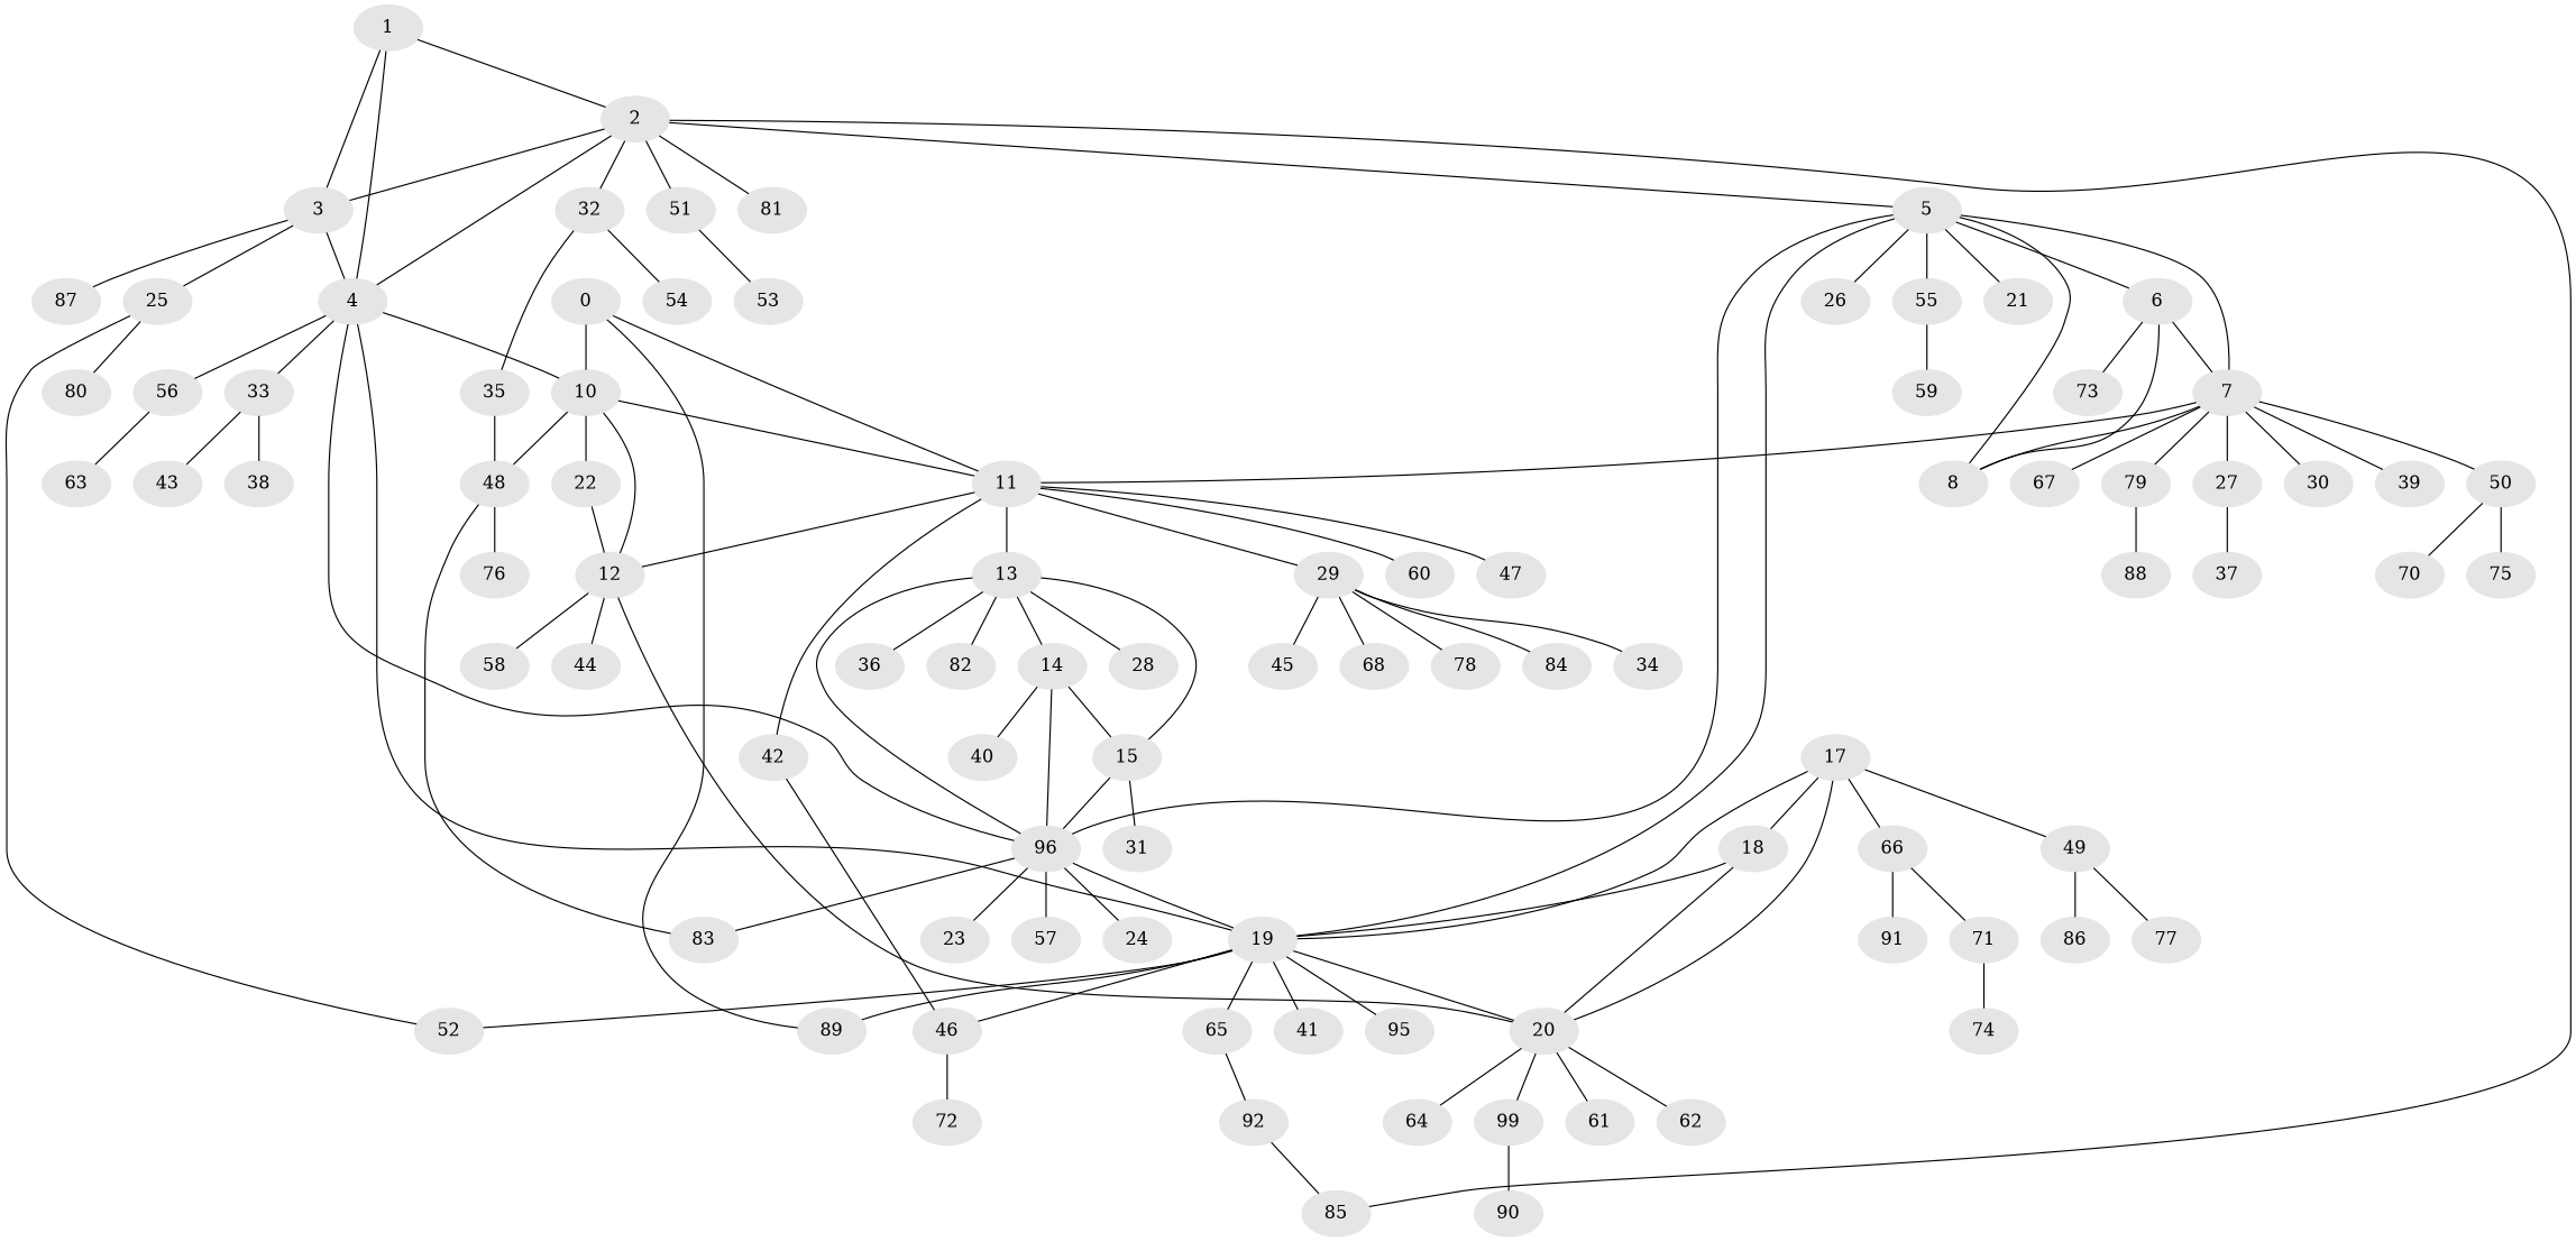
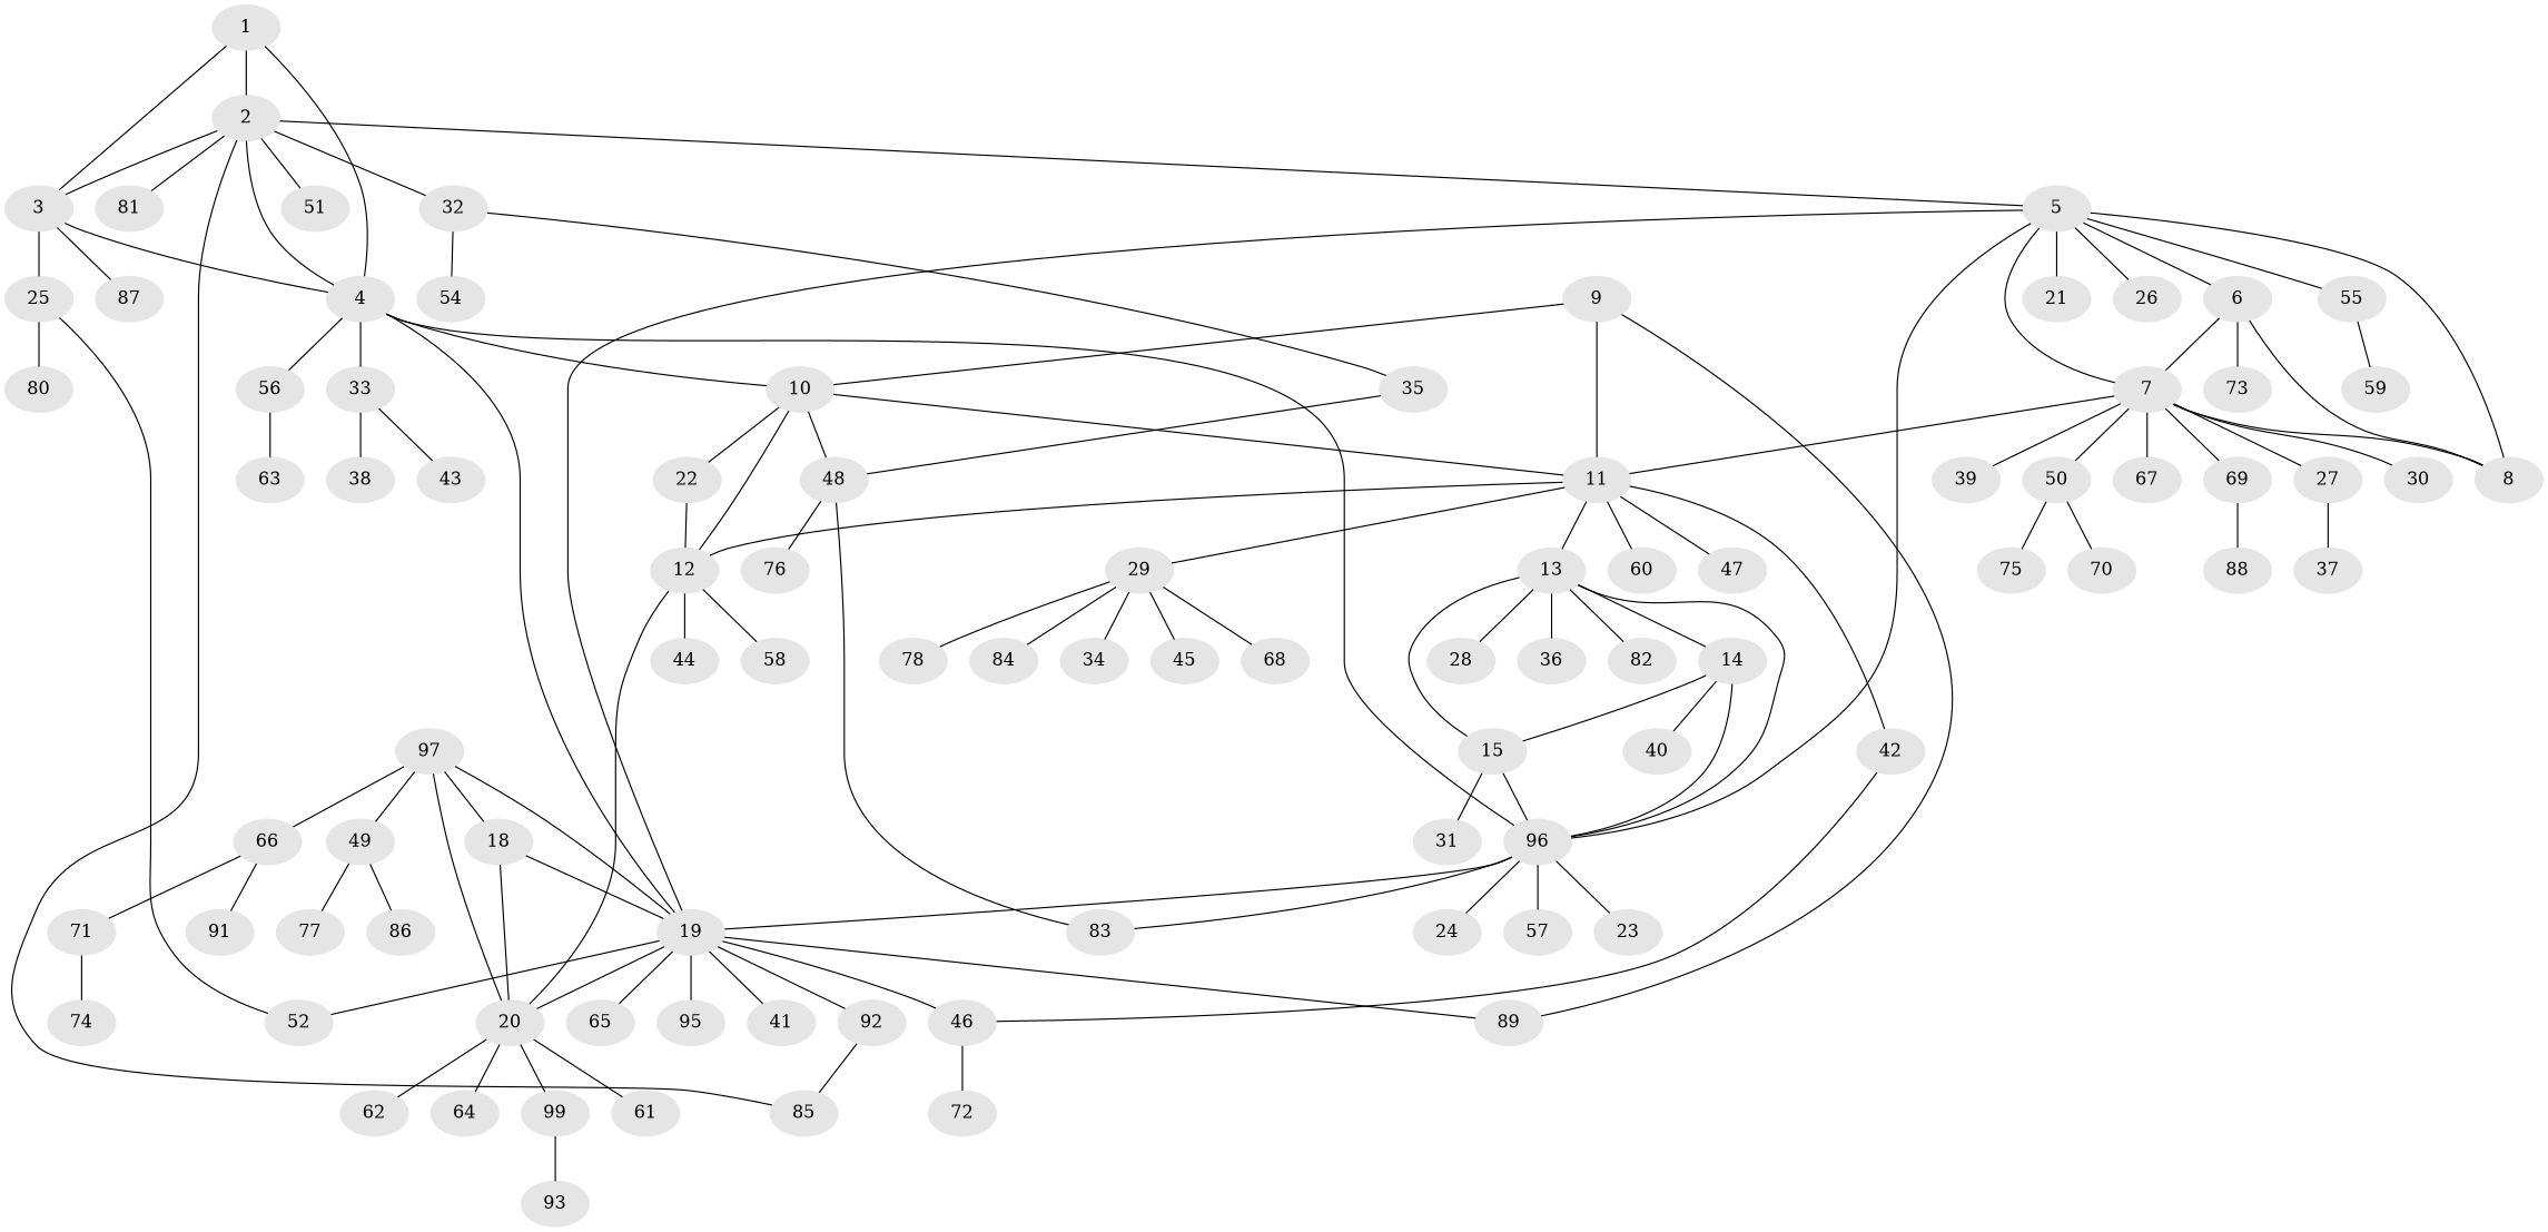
  graph {
    node [color=gray90 style=filled]
    1
    2
    3
    4
    5
    32
    51
    81
    85
    25
    87
    10
    n13 [label=96]
    19
    33
    56
    6
    7
    8
    21
    26
    55
    35
    54
-   53
    52
    80
    11
    12
    22
    48
    23
    24
    57
    83
    89
    20
    41
    46
    65
    n41 [label=95]
    92
    43
    38
    63
    73
    27
    30
    39
    50
    67
-   79
+   79 [label=69]
    59
    13
    29
    47
    60
    42
    37
    70
    75
    88
-   9 [label=0]
+   9
    44
    58
    76
    14
    15
    28
    36
    82
    34
    45
    68
    78
    84
    61
    62
    64
    n80 [label=99]
    40
    31
-   17
+   17 [label=97]
    18
    49
    66
    77
    86
    71
    91
    72
-   93 [label=90]
+   93
    74
    1 -- 2
    1 -- 3
    1 -- 4
    2 -- 3
    2 -- 4
    2 -- 5
    2 -- 32
    2 -- 51
    2 -- 81
    2 -- 85
    3 -- 4
    3 -- 25
    3 -- 87
    4 -- 10
    4 -- n13
    4 -- 19
    4 -- 33
    4 -- 56
    5 -- n13
    5 -- 19
    5 -- 6
    5 -- 7
    5 -- 8
    5 -- 21
    5 -- 26
    5 -- 55
    32 -- 35
    32 -- 54
-   51 -- 53
    25 -- 52
    25 -- 80
    10 -- 11
    10 -- 12
    10 -- 22
    10 -- 48
    n13 -- 19
    n13 -- 23
    n13 -- 24
    n13 -- 57
    n13 -- 83
    19 -- 52
    19 -- 89
    19 -- 20
    19 -- 41
    19 -- 46
    19 -- 65
    19 -- n41
-   65 -- 92
+   19 -- 92
    33 -- 43
    33 -- 38
    56 -- 63
    6 -- 7
    6 -- 8
    6 -- 73
    7 -- 8
    7 -- 11
    7 -- 27
    7 -- 30
    7 -- 39
    7 -- 50
    7 -- 67
    7 -- 79
    55 -- 59
    35 -- 48
    11 -- 12
    11 -- 13
    11 -- 29
    11 -- 47
    11 -- 60
    11 -- 42
    12 -- 20
    12 -- 44
    12 -- 58
    22 -- 12
    48 -- 83
    48 -- 76
    20 -- 61
    20 -- 62
    20 -- 64
    20 -- n80
    46 -- 72
    92 -- 85
    27 -- 37
    50 -- 70
    50 -- 75
    79 -- 88
    13 -- n13
    13 -- 14
    13 -- 15
    13 -- 28
    13 -- 36
    13 -- 82
    29 -- 34
    29 -- 45
    29 -- 68
    29 -- 78
    29 -- 84
    42 -- 46
    9 -- 10
    9 -- 11
    9 -- 89
    14 -- n13
    14 -- 15
    14 -- 40
    15 -- n13
    15 -- 31
    n80 -- 93
    17 -- 19
    17 -- 20
    17 -- 18
    17 -- 49
    17 -- 66
    18 -- 19
    18 -- 20
    49 -- 77
    49 -- 86
    66 -- 71
    66 -- 91
    71 -- 74
  }
